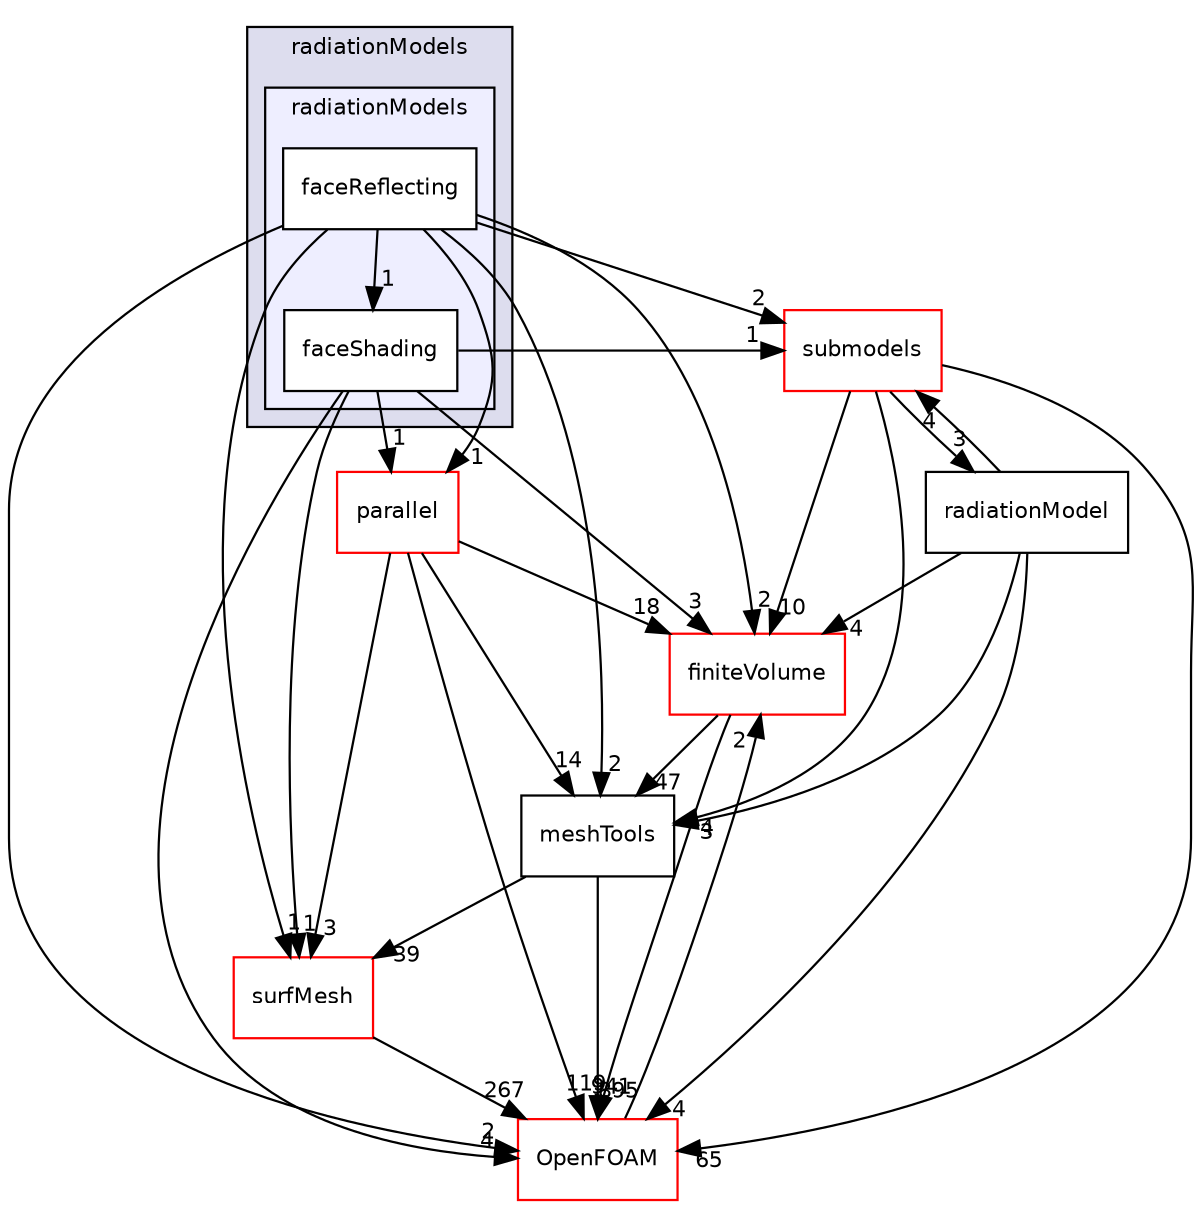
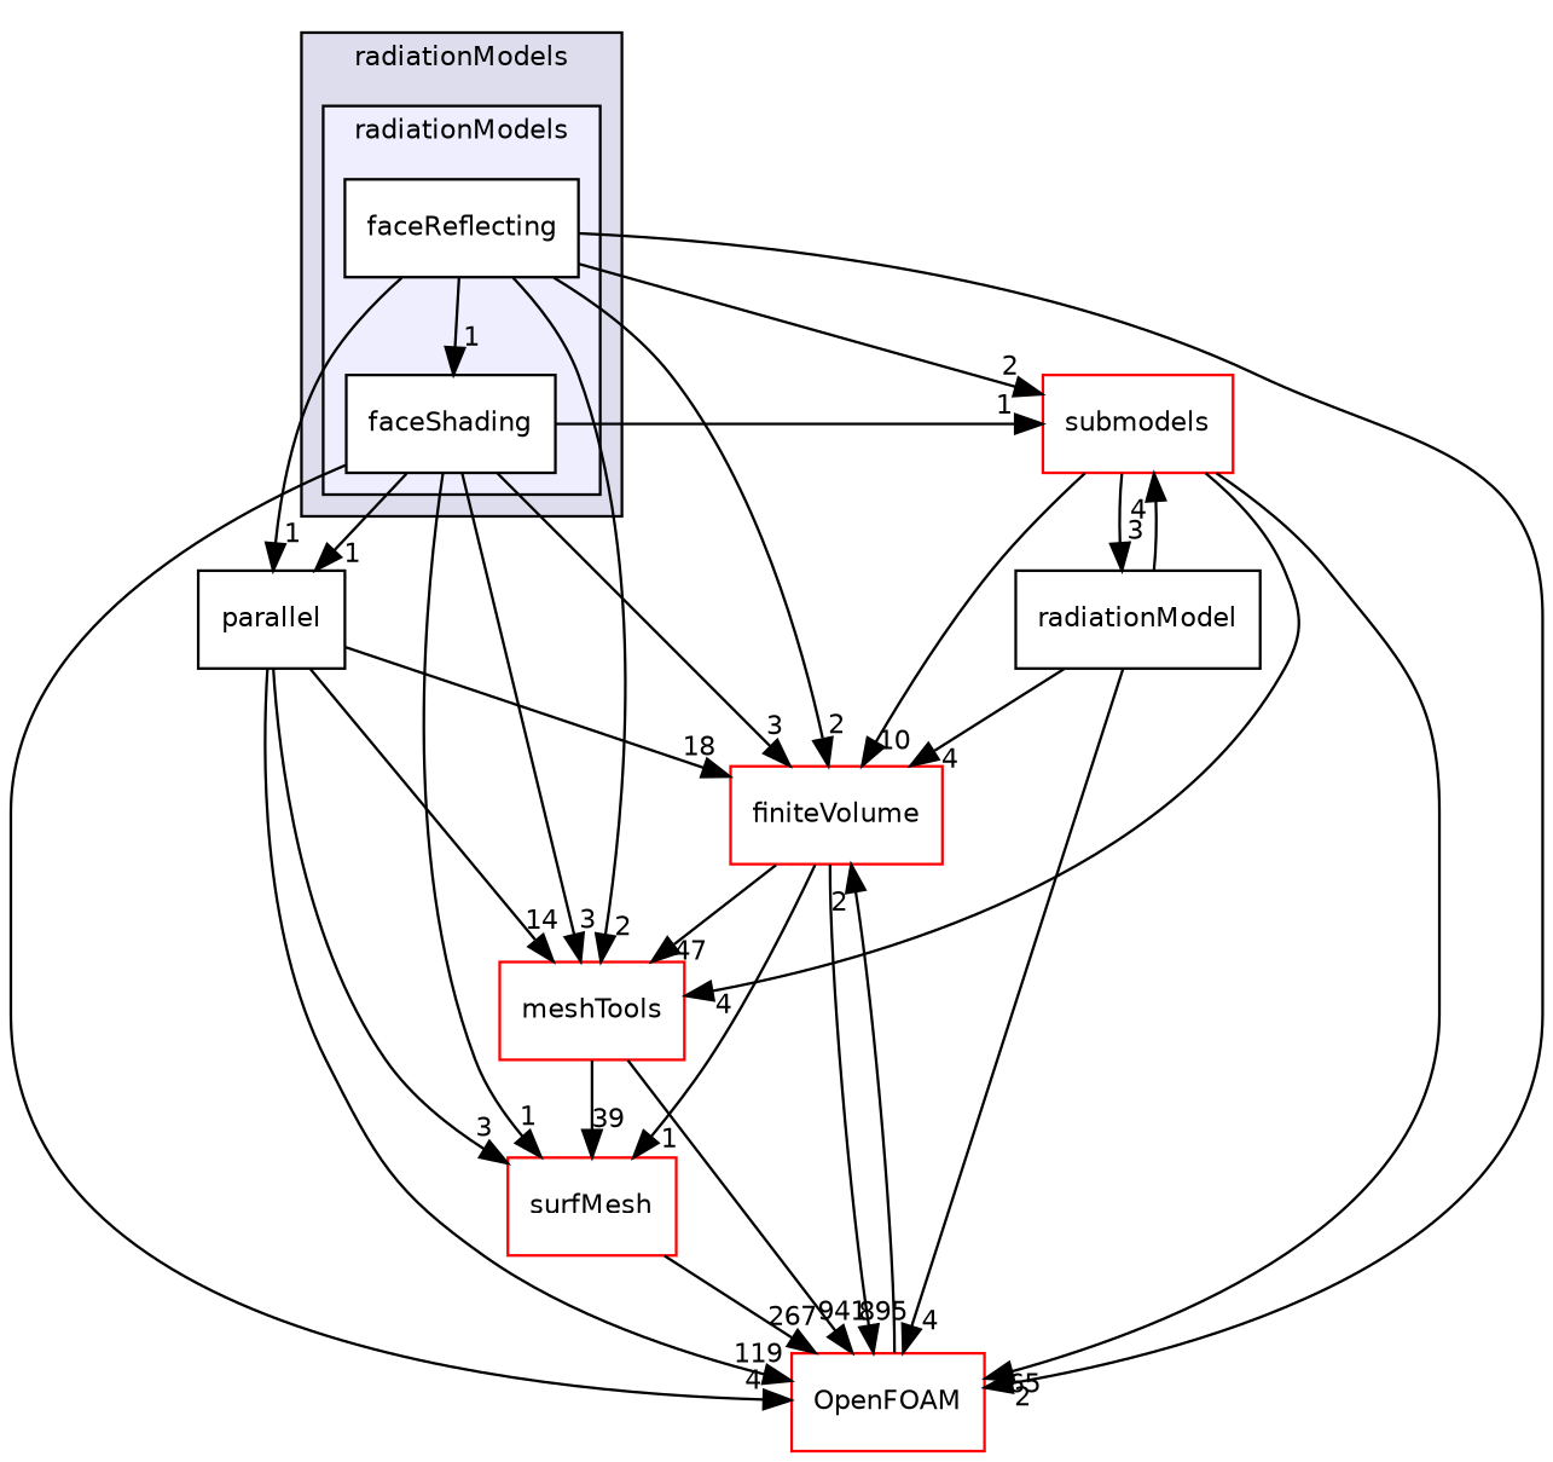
  digraph {
    compound=true
    node [color=red fontname=Helvetica fontsize=10 shape=box]
    edge [headlabel=1 labeldistance=1.5 labelfontname=Helvetica labelfontsize=10]
    n1 [color=black fillcolor=white label=faceReflecting style=filled]
    n2 [color=black fillcolor=white label=faceShading style=filled]
    n3 [label=finiteVolume]
-   n4 [color=black label=meshTools]
+   n4 [label=meshTools]
    n5 [label=submodels]
-   n6 [label=parallel]
+   n6 [color=black label=parallel]
    n7 [label=OpenFOAM]
    n8 [label=surfMesh]
    n9 [label=radiationModel color=""]
    subgraph cluster_1 {
      bgcolor="#ddddee"
      fontname=Helvetica
      fontsize=10
      label=radiationModels
      pencolor=black
      subgraph cluster_2 {
        bgcolor="#eeeeff"
        fontname=Helvetica
        fontsize=10
        label=radiationModels
        pencolor=black
        n1
        n2
      }
    }
    n1 -> n2
    n1 -> n3 [headlabel=2]
    n1 -> n4 [headlabel=2]
    n1 -> n5 [headlabel=2]
    n1 -> n6
    n1 -> n7 [headlabel=2]
    n2 -> n3 [headlabel=3]
-   n9 -> n4 [headlabel=3]
+   n2 -> n4 [headlabel=3]
    n2 -> n5
    n2 -> n6
    n2 -> n7 [headlabel=4]
    n2 -> n8
    n3 -> n4 [headlabel=47]
    n3 -> n7 [headlabel=895]
-   n1 -> n8
+   n3 -> n8
    n4 -> n7 [headlabel=941]
    n4 -> n8 [headlabel=39]
    n5 -> n3 [headlabel=10]
    n5 -> n4 [headlabel=4]
    n5 -> n7 [headlabel=65]
    n5 -> n9 [headlabel=3]
    n6 -> n3 [headlabel=18]
    n6 -> n4 [headlabel=14]
    n6 -> n7 [headlabel=119]
    n6 -> n8 [headlabel=3]
    n7 -> n3 [headlabel=2]
    n8 -> n7 [headlabel=267]
    n9 -> n3 [headlabel=4]
    n9 -> n5 [headlabel=4]
    n9 -> n7 [headlabel=4]
  }
